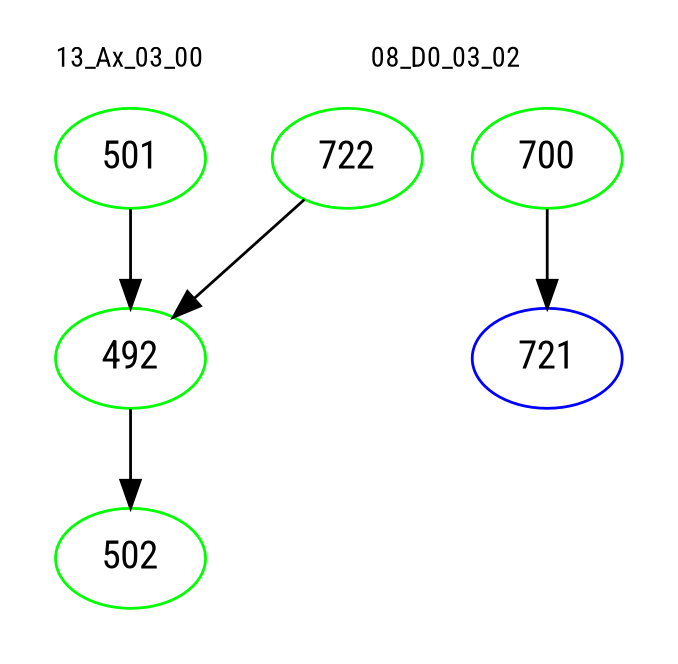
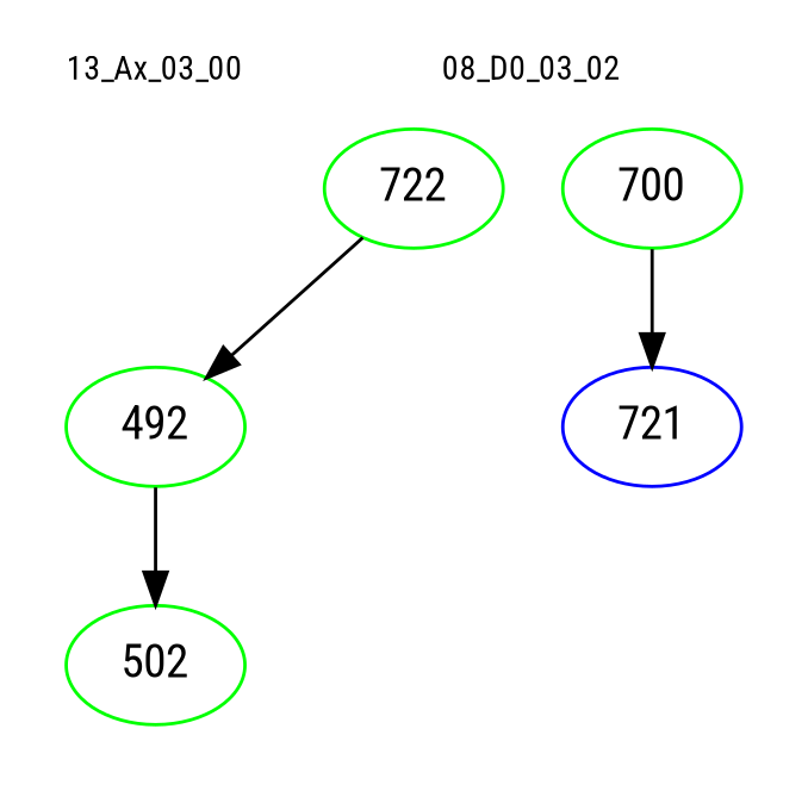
  digraph {
    fontname="Roboto Condensed"
    node [color=green fontname="Roboto Condensed"]
    edge [color=black fontname="Roboto Condensed"]
-   n1 [label=501]
    n2 [label=492]
    n3 [label=502]
    n4 [label=722]
    n5 [label=700]
    n6 [color=blue label=721]
    subgraph cluster_1 {
      color=white
      fontsize=10
      label="13_Ax_03_00"
-     n1
      n2
      n3
    }
    subgraph cluster_2 {
      color=white
      fontsize=10
      label="08_D0_03_02"
      n4
      n5
      n6
    }
-   n1 -> n2
    n2 -> n3
    n4 -> n2
    n5 -> n6
  }
